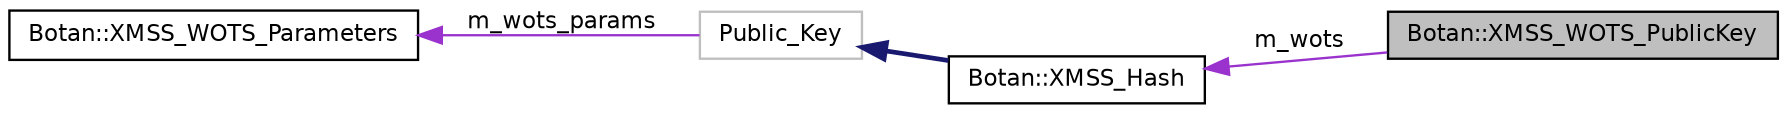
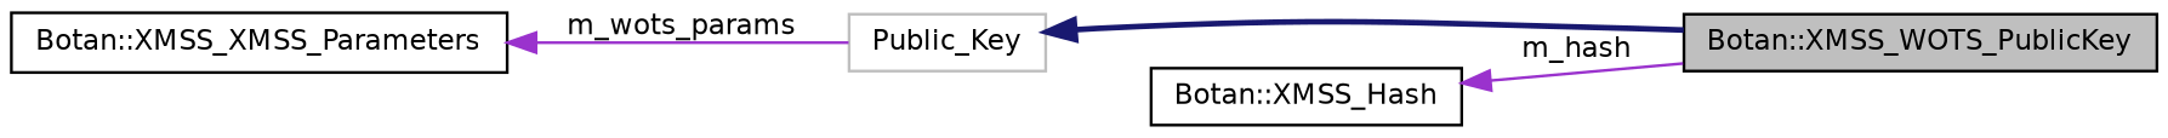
  digraph {
    rankdir=LR
    node [color=black fillcolor=white fontname=Helvetica fontsize=10 shape=record style=filled]
    edge [color=darkorchid3 dir=back fontname=Helvetica fontsize=10 labelfontname=Helvetica labelfontsize=10 style=solid]
    n1 [fillcolor=grey75 fontcolor=black height=0.2 label="Botan::XMSS_WOTS_PublicKey" width=0.4]
    n2 [color=grey75 height=0.2 label=Public_Key width=0.4]
    n3 [height=0.2 label="Botan::XMSS_Hash" width=0.4]
-   n4 [height=0.2 label="Botan::XMSS_WOTS_Parameters" width=0.4]
-   n2 -> n3 [color=midnightblue style=bold]
-   n3 -> n1 [label=" m_wots"]
+   n4 [height=0.2 label="Botan::XMSS_XMSS_Parameters" width=0.4]
+   n2 -> n1 [color=midnightblue style=bold]
+   n3 -> n1 [label=" m_hash"]
    n4 -> n2 [label=" m_wots_params"]
  }
